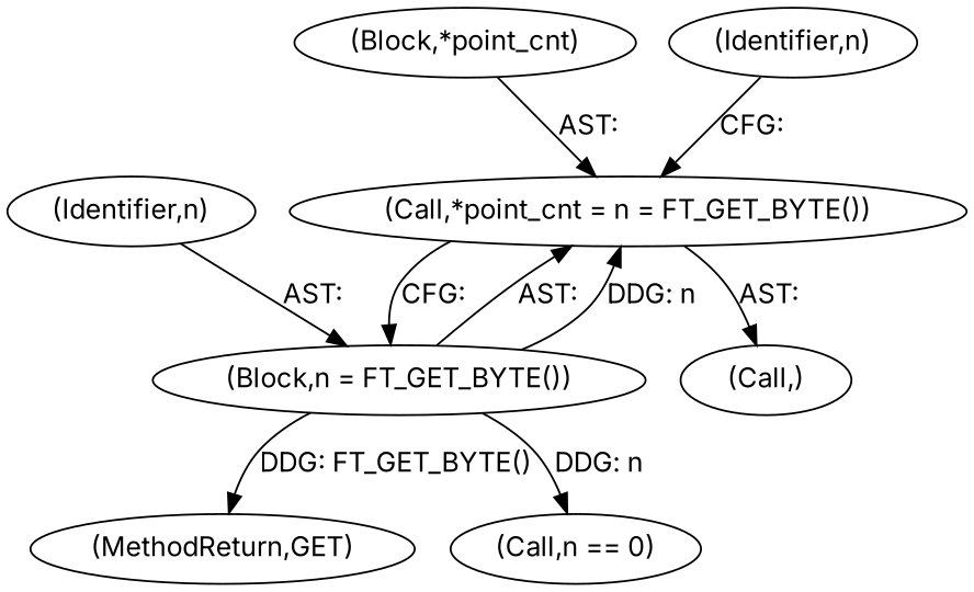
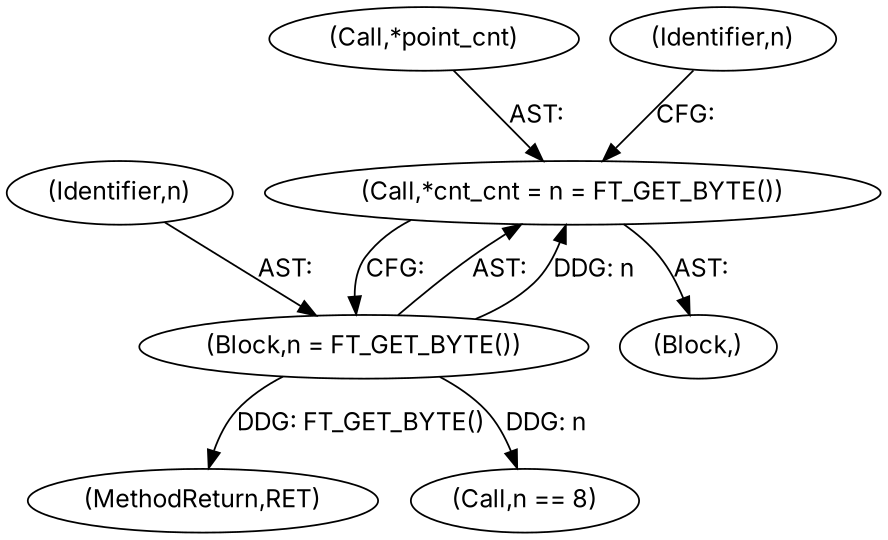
  digraph {
    fontname=Inter
    node [fontname=Inter]
    edge [fontname=Inter]
-   n1 [label="(Call,*point_cnt = n = FT_GET_BYTE())"]
+   n1 [label="(Call,*cnt_cnt = n = FT_GET_BYTE())"]
    n2 [label="(Block,n = FT_GET_BYTE())"]
-   n3 [label="(Call,)"]
-   n4 [label="(MethodReturn,GET)"]
-   n5 [label="(Call,n == 0)"]
+   n3 [label="(Block,)"]
+   n4 [label="(MethodReturn,RET)"]
+   n5 [label="(Call,n == 8)"]
    n6 [label="(Identifier,n)"]
-   n7 [label="(Block,*point_cnt)"]
+   n7 [label="(Call,*point_cnt)"]
    n8 [label="(Identifier,n)"]
    n1 -> n2 [label="CFG: "]
    n1 -> n3 [label="AST: "]
    n2 -> n1 [label="AST: "]
    n2 -> n1 [label="DDG: n"]
    n2 -> n4 [label="DDG: FT_GET_BYTE()"]
    n2 -> n5 [label="DDG: n"]
    n6 -> n2 [label="AST: "]
    n7 -> n1 [label="AST: "]
    n8 -> n1 [label="CFG: "]
  }
